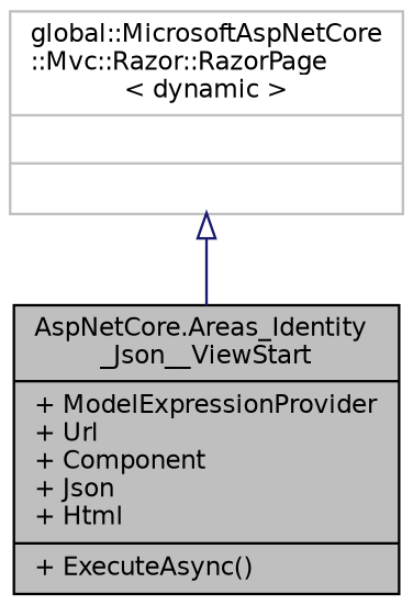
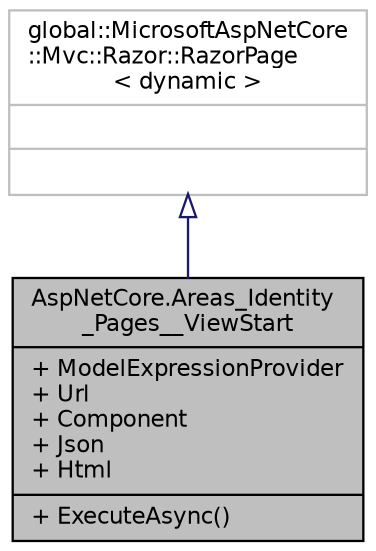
  digraph {
    node [fontname=Helvetica fontsize=10 shape=record style=filled]
-   n1 [color=black fillcolor=grey75 fontcolor=black height=0.2 label="{AspNetCore.Areas_Identity\l_Json__ViewStart\n|+ ModelExpressionProvider\l+ Url\l+ Component\l+ Json\l+ Html\l|+ ExecuteAsync()\l}" width=0.4]
+   n1 [color=black fillcolor=grey75 fontcolor=black height=0.2 label="{AspNetCore.Areas_Identity\l_Pages__ViewStart\n|+ ModelExpressionProvider\l+ Url\l+ Component\l+ Json\l+ Html\l|+ ExecuteAsync()\l}" width=0.4]
    n2 [color=grey75 fillcolor=white height=0.2 label="{global::MicrosoftAspNetCore\l::Mvc::Razor::RazorPage\l\< dynamic \>\n||}" width=0.4]
    n2 -> n1 [arrowtail=onormal color=midnightblue dir=back fontname=Helvetica fontsize=10 labelfontname=Helvetica labelfontsize=10 style=solid]
  }
